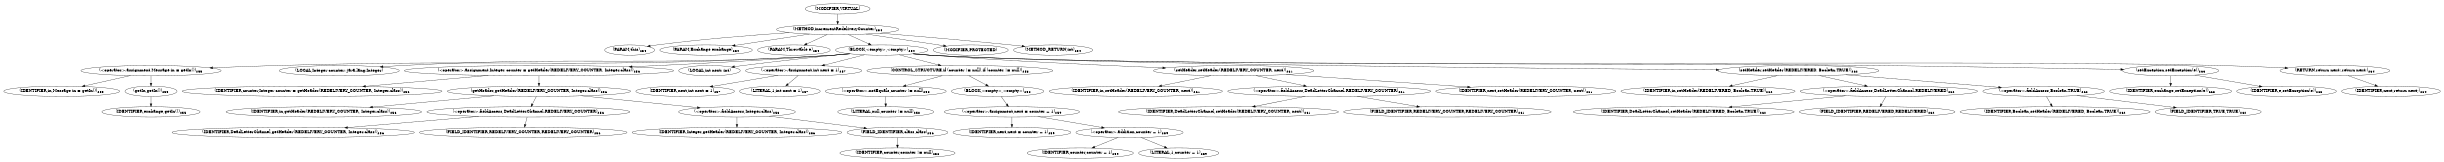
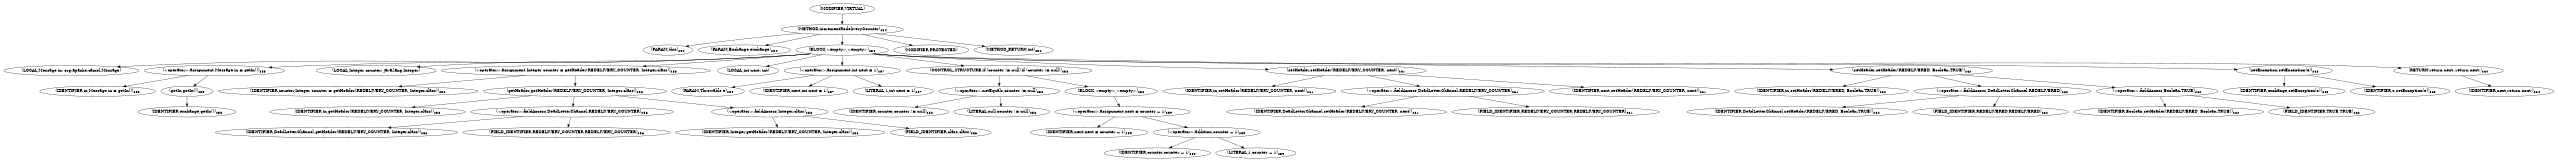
  digraph {
    n1 [label=<(METHOD,incrementRedeliveryCounter)<SUB>254</SUB>>]
    n2 [label=<(PARAM,this)<SUB>254</SUB>>]
    n3 [label=<(PARAM,Exchange exchange)<SUB>254</SUB>>]
    n4 [label=<(PARAM,Throwable e)<SUB>254</SUB>>]
    n5 [label=<(BLOCK,&lt;empty&gt;,&lt;empty&gt;)<SUB>254</SUB>>]
    n6 [label=<(MODIFIER,PROTECTED)>]
    n7 [label=<(METHOD_RETURN,int)<SUB>254</SUB>>]
+   n8 [label=<(LOCAL,Message in: org.apache.camel.Message)>]
    n9 [label=<(&lt;operator&gt;.assignment,Message in = getIn())<SUB>255</SUB>>]
    n10 [label=<(LOCAL,Integer counter: java.lang.Integer)>]
    n11 [label=<(&lt;operator&gt;.assignment,Integer counter = getHeader(REDELIVERY_COUNTER, Integer.class))<SUB>256</SUB>>]
    n12 [label=<(LOCAL,int next: int)>]
    n13 [label=<(&lt;operator&gt;.assignment,int next = 1)<SUB>257</SUB>>]
    n14 [label=<(CONTROL_STRUCTURE,if (counter != null),if (counter != null))<SUB>258</SUB>>]
    n15 [label=<(setHeader,setHeader(REDELIVERY_COUNTER, next))<SUB>261</SUB>>]
    n16 [label=<(setHeader,setHeader(REDELIVERED, Boolean.TRUE))<SUB>262</SUB>>]
    n17 [label=<(setException,setException(e))<SUB>263</SUB>>]
    n18 [label=<(RETURN,return next;,return next;)<SUB>264</SUB>>]
    n19 [label=<(MODIFIER,VIRTUAL)>]
    n20 [label=<(IDENTIFIER,in,Message in = getIn())<SUB>255</SUB>>]
    n21 [label=<(getIn,getIn())<SUB>255</SUB>>]
    n22 [label=<(IDENTIFIER,counter,Integer counter = getHeader(REDELIVERY_COUNTER, Integer.class))<SUB>256</SUB>>]
    n23 [label=<(getHeader,getHeader(REDELIVERY_COUNTER, Integer.class))<SUB>256</SUB>>]
    n24 [label=<(IDENTIFIER,next,int next = 1)<SUB>257</SUB>>]
    n25 [label=<(LITERAL,1,int next = 1)<SUB>257</SUB>>]
    n26 [label=<(&lt;operator&gt;.notEquals,counter != null)<SUB>258</SUB>>]
    n27 [label=<(BLOCK,&lt;empty&gt;,&lt;empty&gt;)<SUB>258</SUB>>]
    n28 [label=<(IDENTIFIER,in,setHeader(REDELIVERY_COUNTER, next))<SUB>261</SUB>>]
    n29 [label=<(&lt;operator&gt;.fieldAccess,DeadLetterChannel.REDELIVERY_COUNTER)<SUB>261</SUB>>]
    n30 [label=<(IDENTIFIER,next,setHeader(REDELIVERY_COUNTER, next))<SUB>261</SUB>>]
    n31 [label=<(IDENTIFIER,in,setHeader(REDELIVERED, Boolean.TRUE))<SUB>262</SUB>>]
    n32 [label=<(&lt;operator&gt;.fieldAccess,DeadLetterChannel.REDELIVERED)<SUB>262</SUB>>]
    n33 [label=<(&lt;operator&gt;.fieldAccess,Boolean.TRUE)<SUB>262</SUB>>]
    n34 [label=<(IDENTIFIER,exchange,setException(e))<SUB>663</SUB>>]
    n35 [label=<(IDENTIFIER,e,setException(e))<SUB>263</SUB>>]
    n36 [label=<(IDENTIFIER,next,return next;)<SUB>264</SUB>>]
    n37 [label=<(IDENTIFIER,exchange,getIn())<SUB>255</SUB>>]
    n38 [label=<(IDENTIFIER,in,getHeader(REDELIVERY_COUNTER, Integer.class))<SUB>256</SUB>>]
    n39 [label=<(&lt;operator&gt;.fieldAccess,DeadLetterChannel.REDELIVERY_COUNTER)<SUB>256</SUB>>]
    n40 [label=<(&lt;operator&gt;.fieldAccess,Integer.class)<SUB>256</SUB>>]
    n41 [label=<(IDENTIFIER,DeadLetterChannel,getHeader(REDELIVERY_COUNTER, Integer.class))<SUB>256</SUB>>]
    n42 [label=<(FIELD_IDENTIFIER,REDELIVERY_COUNTER,REDELIVERY_COUNTER)<SUB>256</SUB>>]
    n43 [label=<(IDENTIFIER,Integer,getHeader(REDELIVERY_COUNTER, Integer.class))<SUB>256</SUB>>]
    n44 [label=<(FIELD_IDENTIFIER,class,class)<SUB>256</SUB>>]
    n45 [label=<(IDENTIFIER,counter,counter != null)<SUB>258</SUB>>]
    n46 [label=<(LITERAL,null,counter != null)<SUB>258</SUB>>]
    n47 [label=<(&lt;operator&gt;.assignment,next = counter + 1)<SUB>259</SUB>>]
    n48 [label=<(IDENTIFIER,next,next = counter + 1)<SUB>259</SUB>>]
    n49 [label=<(&lt;operator&gt;.addition,counter + 1)<SUB>259</SUB>>]
    n50 [label=<(IDENTIFIER,counter,counter + 1)<SUB>259</SUB>>]
    n51 [label=<(LITERAL,1,counter + 1)<SUB>259</SUB>>]
    n52 [label=<(IDENTIFIER,DeadLetterChannel,setHeader(REDELIVERY_COUNTER, next))<SUB>261</SUB>>]
    n53 [label=<(FIELD_IDENTIFIER,REDELIVERY_COUNTER,REDELIVERY_COUNTER)<SUB>261</SUB>>]
    n54 [label=<(IDENTIFIER,DeadLetterChannel,setHeader(REDELIVERED, Boolean.TRUE))<SUB>262</SUB>>]
    n55 [label=<(FIELD_IDENTIFIER,REDELIVERED,REDELIVERED)<SUB>262</SUB>>]
    n56 [label=<(IDENTIFIER,Boolean,setHeader(REDELIVERED, Boolean.TRUE))<SUB>262</SUB>>]
    n57 [label=<(FIELD_IDENTIFIER,TRUE,TRUE)<SUB>262</SUB>>]
    n1 -> n2
    n1 -> n3
-   n1 -> n4
+   n13 -> n4
    n1 -> n5
    n1 -> n6
    n1 -> n7
+   n5 -> n8
    n5 -> n9
    n5 -> n10
    n5 -> n11
    n5 -> n12
    n5 -> n13
    n5 -> n14
    n5 -> n15
    n5 -> n16
    n5 -> n17
    n5 -> n18
    n9 -> n20
    n9 -> n21
    n11 -> n22
    n11 -> n23
    n13 -> n24
    n13 -> n25
    n14 -> n26
    n14 -> n27
    n15 -> n28
    n15 -> n29
    n15 -> n30
    n16 -> n31
    n16 -> n32
    n16 -> n33
    n17 -> n34
    n17 -> n35
    n18 -> n36
    n19 -> n1
    n21 -> n37
    n23 -> n38
    n23 -> n39
    n23 -> n40
-   n44 -> n45
+   n26 -> n45
    n26 -> n46
    n27 -> n47
    n29 -> n52
    n29 -> n53
    n32 -> n54
    n32 -> n55
    n33 -> n56
    n33 -> n57
    n39 -> n41
    n39 -> n42
    n40 -> n43
    n40 -> n44
    n47 -> n48
    n47 -> n49
    n49 -> n50
    n49 -> n51
  }
